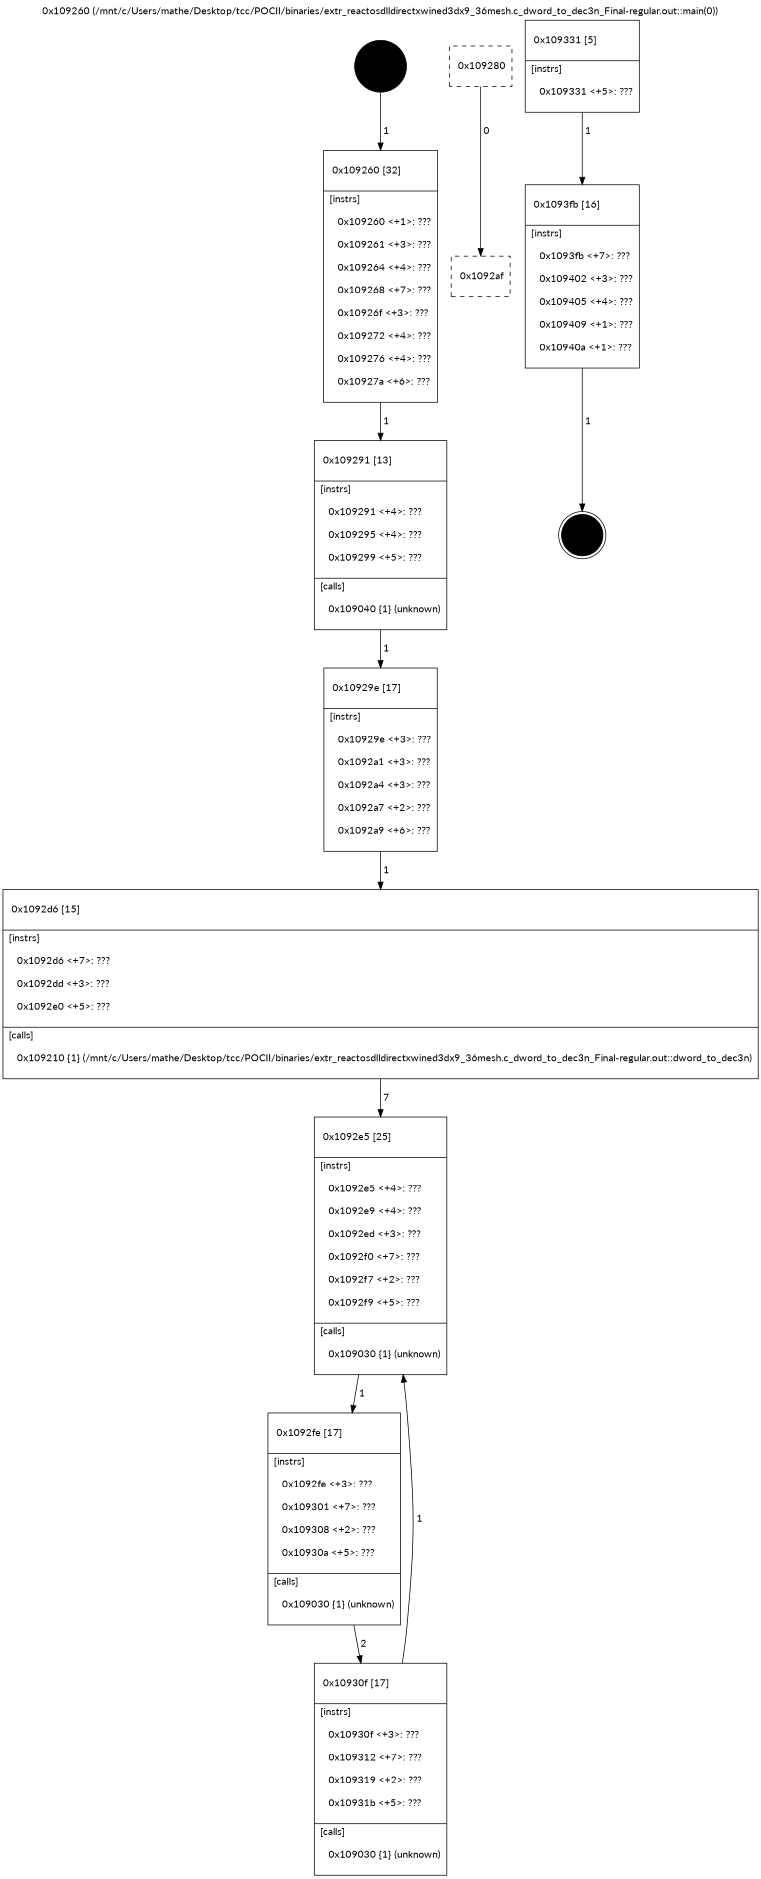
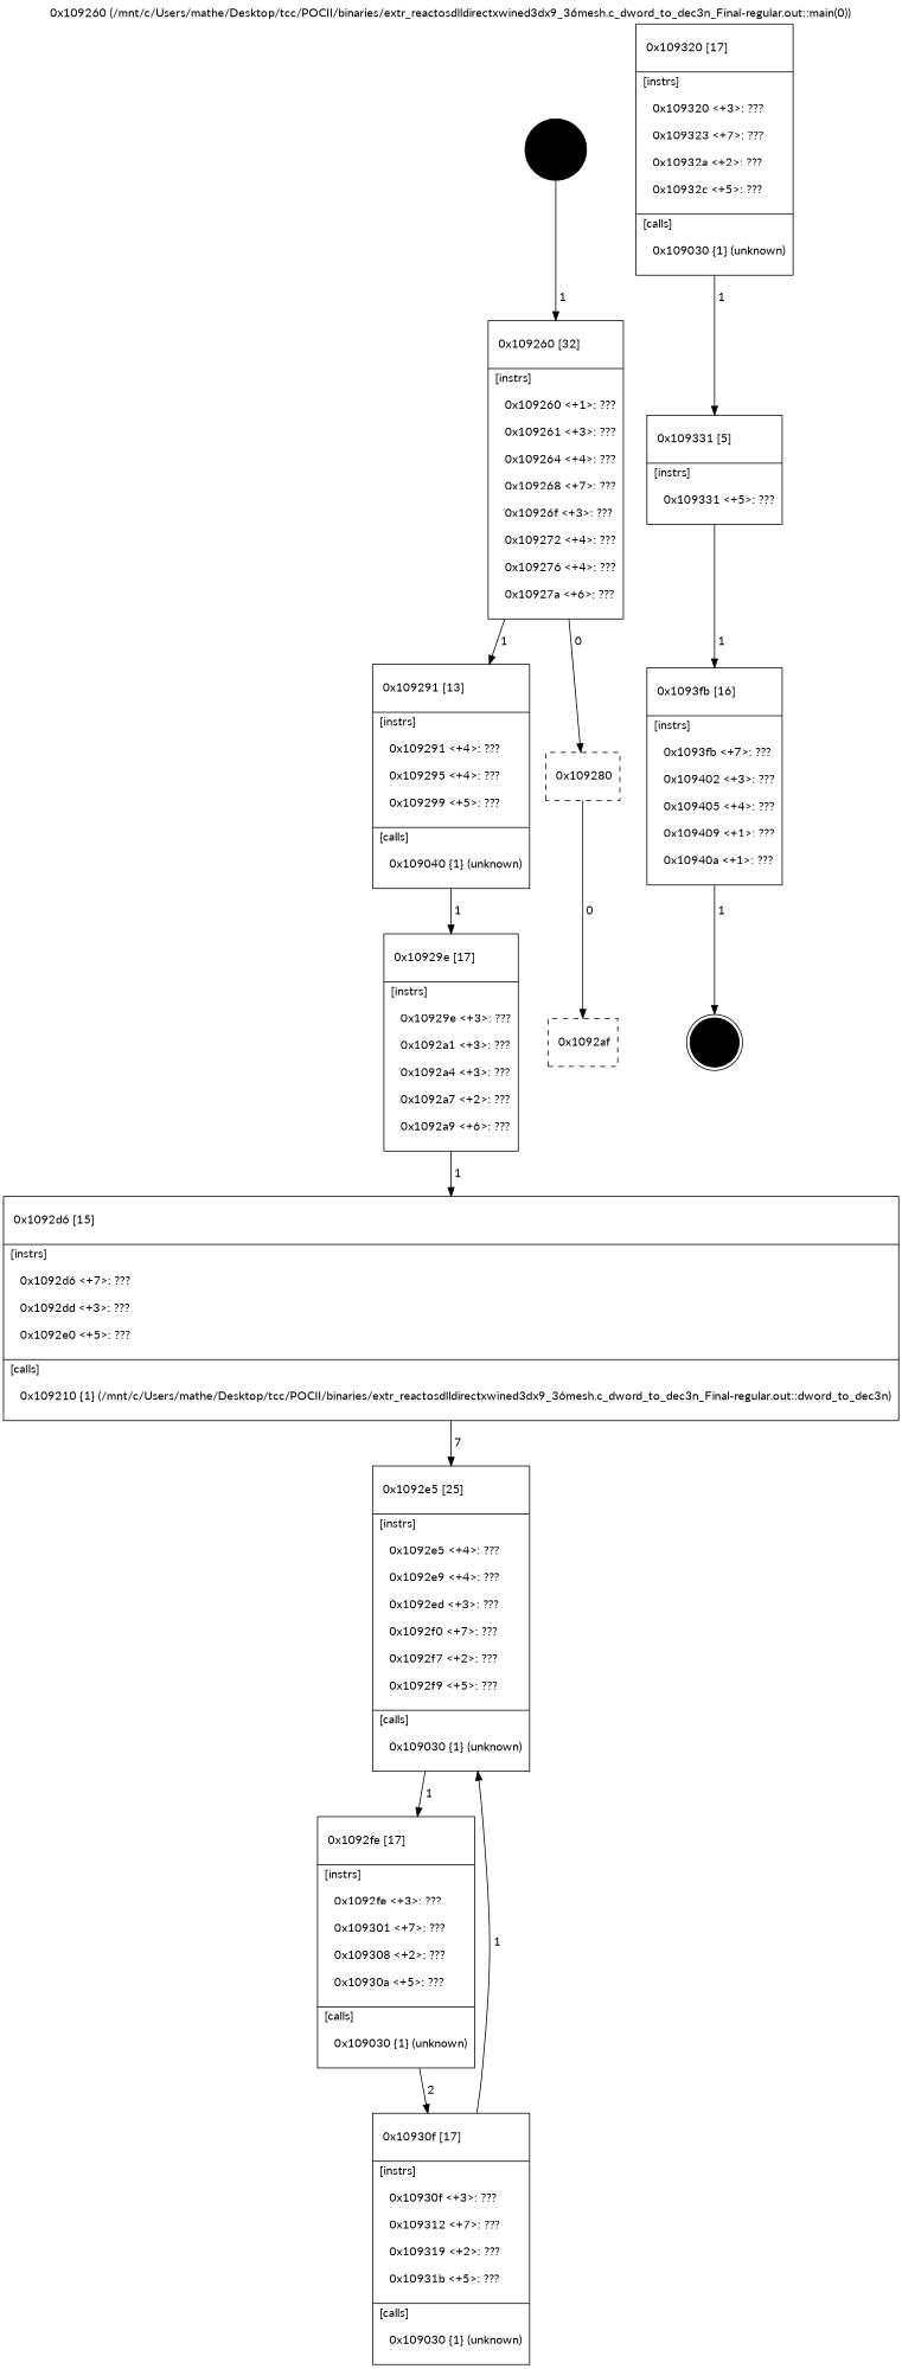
  digraph {
    fontname=Lato
    label="0x109260 (/mnt/c/Users/mathe/Desktop/tcc/POCII/binaries/extr_reactosdlldirectxwined3dx9_36mesh.c_dword_to_dec3n_Final-regular.out::main(0))"
    labelloc=t
    node [fontname=Lato shape=record]
    edge [fontname=Lato]
    Entry [fillcolor=black height=0.3 shape=circle style=filled width=0.3]
    n2 [label="{\n     0x109260 [32]\l\n     | [instrs]\l\n     &nbsp;&nbsp;0x109260 \<+1\>: ???\l\n     &nbsp;&nbsp;0x109261 \<+3\>: ???\l\n     &nbsp;&nbsp;0x109264 \<+4\>: ???\l\n     &nbsp;&nbsp;0x109268 \<+7\>: ???\l\n     &nbsp;&nbsp;0x10926f \<+3\>: ???\l\n     &nbsp;&nbsp;0x109272 \<+4\>: ???\l\n     &nbsp;&nbsp;0x109276 \<+4\>: ???\l\n     &nbsp;&nbsp;0x10927a \<+6\>: ???\l\n  }"]
    n3 [label="{\n     0x109291 [13]\l\n     | [instrs]\l\n     &nbsp;&nbsp;0x109291 \<+4\>: ???\l\n     &nbsp;&nbsp;0x109295 \<+4\>: ???\l\n     &nbsp;&nbsp;0x109299 \<+5\>: ???\l\n     | [calls]\l\n     &nbsp;&nbsp;0x109040 \{1\} (unknown)\l\n  }"]
    n4 [label="{\n     0x109280\l\n  }" style=dashed]
    n5 [label="{\n     0x10929e [17]\l\n     | [instrs]\l\n     &nbsp;&nbsp;0x10929e \<+3\>: ???\l\n     &nbsp;&nbsp;0x1092a1 \<+3\>: ???\l\n     &nbsp;&nbsp;0x1092a4 \<+3\>: ???\l\n     &nbsp;&nbsp;0x1092a7 \<+2\>: ???\l\n     &nbsp;&nbsp;0x1092a9 \<+6\>: ???\l\n  }"]
    n6 [label="{\n     0x1092af\l\n  }" style=dashed]
    n7 [label="{\n     0x1092d6 [15]\l\n     | [instrs]\l\n     &nbsp;&nbsp;0x1092d6 \<+7\>: ???\l\n     &nbsp;&nbsp;0x1092dd \<+3\>: ???\l\n     &nbsp;&nbsp;0x1092e0 \<+5\>: ???\l\n     | [calls]\l\n     &nbsp;&nbsp;0x109210 \{1\} (/mnt/c/Users/mathe/Desktop/tcc/POCII/binaries/extr_reactosdlldirectxwined3dx9_36mesh.c_dword_to_dec3n_Final-regular.out::dword_to_dec3n)\l\n  }"]
    n8 [label="{\n     0x1092e5 [25]\l\n     | [instrs]\l\n     &nbsp;&nbsp;0x1092e5 \<+4\>: ???\l\n     &nbsp;&nbsp;0x1092e9 \<+4\>: ???\l\n     &nbsp;&nbsp;0x1092ed \<+3\>: ???\l\n     &nbsp;&nbsp;0x1092f0 \<+7\>: ???\l\n     &nbsp;&nbsp;0x1092f7 \<+2\>: ???\l\n     &nbsp;&nbsp;0x1092f9 \<+5\>: ???\l\n     | [calls]\l\n     &nbsp;&nbsp;0x109030 \{1\} (unknown)\l\n  }"]
    n9 [label="{\n     0x1092fe [17]\l\n     | [instrs]\l\n     &nbsp;&nbsp;0x1092fe \<+3\>: ???\l\n     &nbsp;&nbsp;0x109301 \<+7\>: ???\l\n     &nbsp;&nbsp;0x109308 \<+2\>: ???\l\n     &nbsp;&nbsp;0x10930a \<+5\>: ???\l\n     | [calls]\l\n     &nbsp;&nbsp;0x109030 \{1\} (unknown)\l\n  }"]
    n10 [label="{\n     0x10930f [17]\l\n     | [instrs]\l\n     &nbsp;&nbsp;0x10930f \<+3\>: ???\l\n     &nbsp;&nbsp;0x109312 \<+7\>: ???\l\n     &nbsp;&nbsp;0x109319 \<+2\>: ???\l\n     &nbsp;&nbsp;0x10931b \<+5\>: ???\l\n     | [calls]\l\n     &nbsp;&nbsp;0x109030 \{1\} (unknown)\l\n  }"]
+   n11 [label="{\n     0x109320 [17]\l\n     | [instrs]\l\n     &nbsp;&nbsp;0x109320 \<+3\>: ???\l\n     &nbsp;&nbsp;0x109323 \<+7\>: ???\l\n     &nbsp;&nbsp;0x10932a \<+2\>: ???\l\n     &nbsp;&nbsp;0x10932c \<+5\>: ???\l\n     | [calls]\l\n     &nbsp;&nbsp;0x109030 \{1\} (unknown)\l\n  }"]
    n12 [label="{\n     0x109331 [5]\l\n     | [instrs]\l\n     &nbsp;&nbsp;0x109331 \<+5\>: ???\l\n  }"]
    n13 [label="{\n     0x1093fb [16]\l\n     | [instrs]\l\n     &nbsp;&nbsp;0x1093fb \<+7\>: ???\l\n     &nbsp;&nbsp;0x109402 \<+3\>: ???\l\n     &nbsp;&nbsp;0x109405 \<+4\>: ???\l\n     &nbsp;&nbsp;0x109409 \<+1\>: ???\l\n     &nbsp;&nbsp;0x10940a \<+1\>: ???\l\n  }"]
    Exit [fillcolor=black height=0.3 peripheries=2 shape=circle style=filled width=0.3]
    Entry -> n2 [label=" 1"]
    n2 -> n3 [label=" 1"]
+   n2 -> n4 [label=" 0"]
    n3 -> n5 [label=" 1"]
    n4 -> n6 [label=" 0"]
    n5 -> n7 [label=" 1"]
    n7 -> n8 [label=" 7"]
    n8 -> n9 [label=" 1"]
    n9 -> n10 [label=" 2"]
    n10 -> n8 [label=" 1"]
+   n11 -> n12 [label=" 1"]
    n12 -> n13 [label=" 1"]
    n13 -> Exit [label=" 1"]
  }
